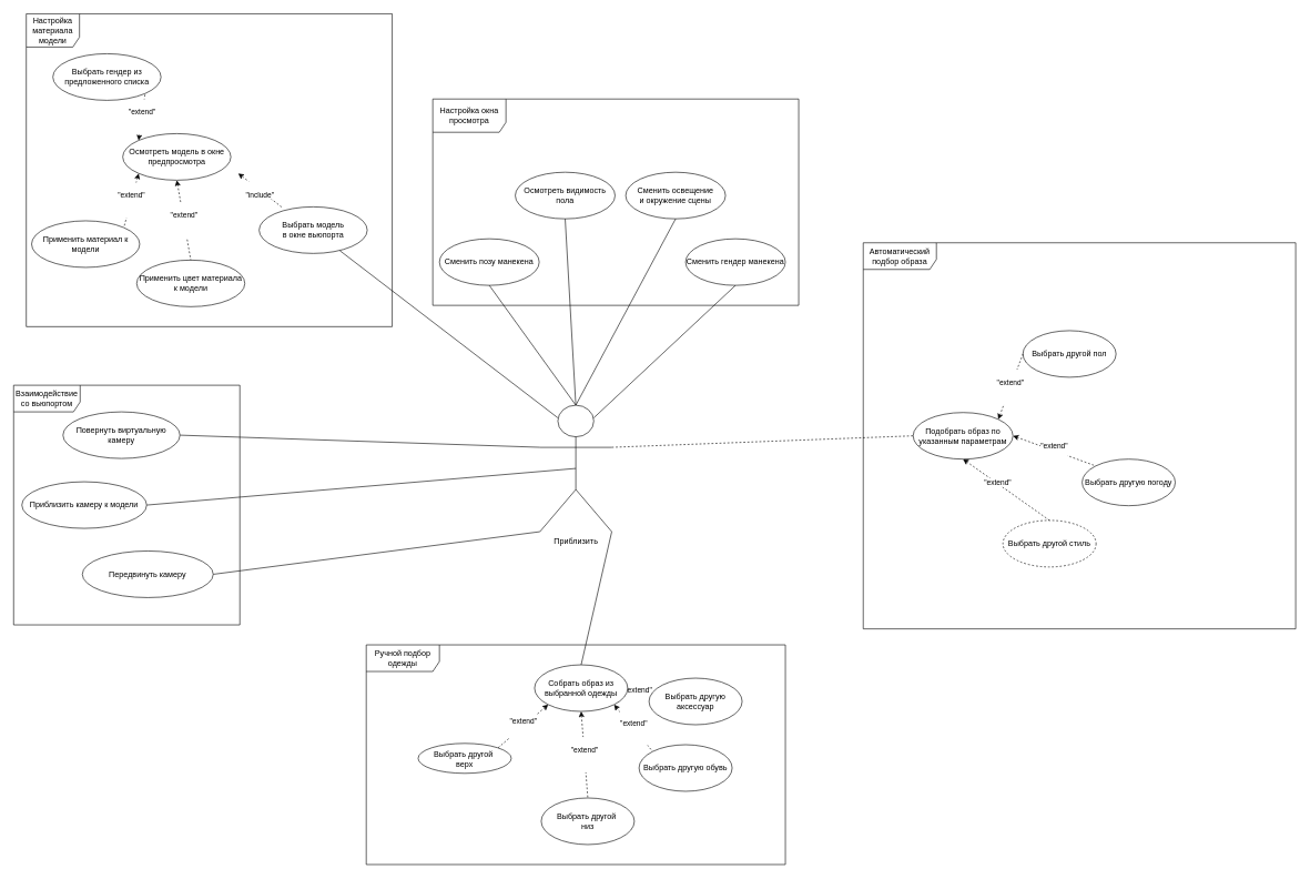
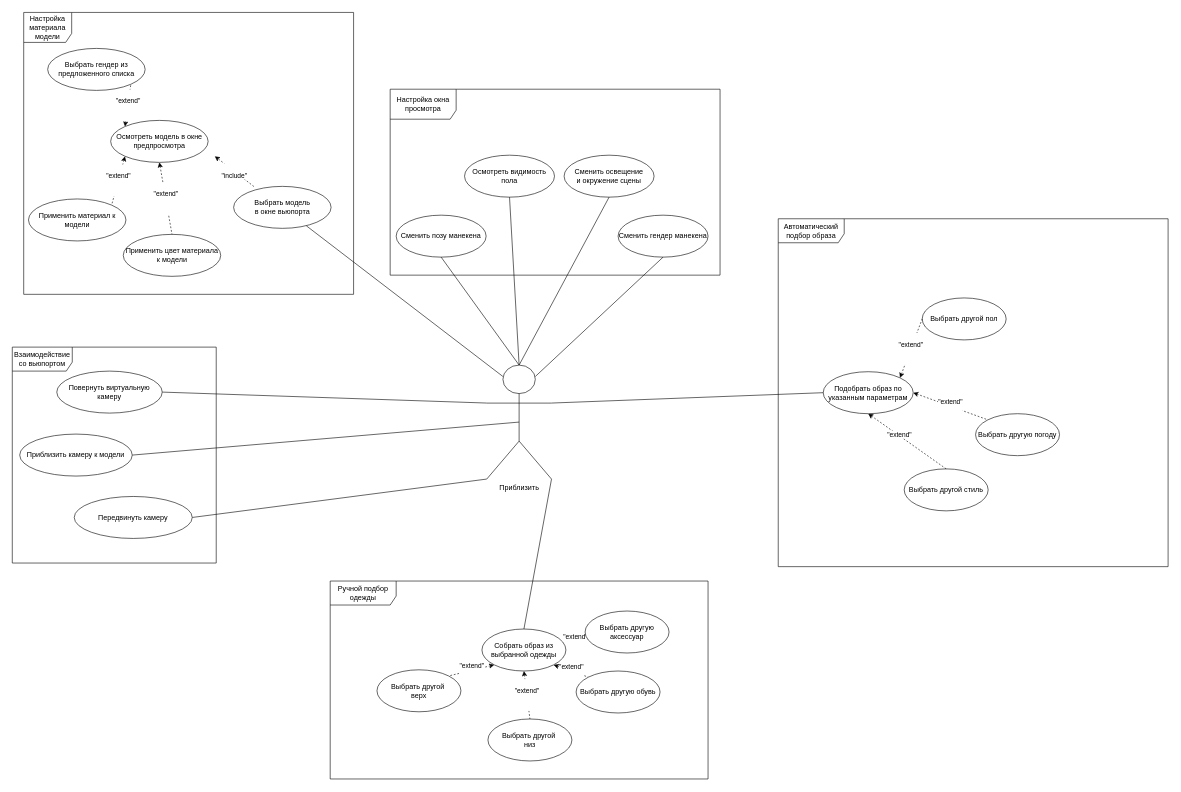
  <mxCell id="0" />
  <mxCell id="1" parent="0" />
  <mxCell id="2" value="Настройка окна просмотра" style="shape=umlFrame;whiteSpace=wrap;html=1;width=110;height=50;container=1;" parent="1" vertex="1"><mxGeometry x="650" y="148" width="550" height="310" as="geometry" /></mxCell>
  <mxCell id="3" value="Осмотреть видимость пола" style="ellipse;whiteSpace=wrap;html=1;" parent="2" vertex="1"><mxGeometry x="124" y="110" width="150" height="70" as="geometry" /></mxCell>
  <mxCell id="4" value="Сменить освещение&lt;br&gt;и окружение сцены" style="ellipse;whiteSpace=wrap;html=1;" parent="2" vertex="1"><mxGeometry x="290" y="110" width="150" height="70" as="geometry" /></mxCell>
  <mxCell id="5" value="Сменить позу манекена" style="ellipse;whiteSpace=wrap;html=1;" parent="2" vertex="1"><mxGeometry x="10" y="210" width="150" height="70" as="geometry" /></mxCell>
  <mxCell id="6" value="Сменить гендер манекена" style="ellipse;whiteSpace=wrap;html=1;" parent="2" vertex="1"><mxGeometry x="380" y="210" width="150" height="70" as="geometry" /></mxCell>
  <mxCell id="7" value="Ручной подбор одежды" style="shape=umlFrame;whiteSpace=wrap;html=1;container=1;width=110;height=40;" parent="1" vertex="1"><mxGeometry x="550" y="968" width="630" height="330" as="geometry" /></mxCell>
  <mxCell id="8" value="&#10;&lt;span style=&quot;color: rgb(0, 0, 0); font-family: Helvetica; font-size: 11px; font-style: normal; font-variant-ligatures: normal; font-variant-caps: normal; font-weight: 400; letter-spacing: normal; orphans: 2; text-align: center; text-indent: 0px; text-transform: none; widows: 2; word-spacing: 0px; -webkit-text-stroke-width: 0px; background-color: rgb(255, 255, 255); text-decoration-thickness: initial; text-decoration-style: initial; text-decoration-color: initial; float: none; display: inline !important;&quot;&gt;&quot;extend&quot;&lt;/span&gt;&#10;&#10;" style="edgeStyle=none;shape=connector;rounded=0;orthogonalLoop=1;jettySize=auto;html=1;exitX=1;exitY=0.5;exitDx=0;exitDy=0;entryX=0;entryY=0.5;entryDx=0;entryDy=0;dashed=1;labelBackgroundColor=default;fontFamily=Helvetica;fontSize=11;fontColor=default;startArrow=classic;startFill=1;endArrow=none;endFill=0;endSize=12;strokeColor=default;" parent="7" source="12" target="13" edge="1"><mxGeometry relative="1" as="geometry" /></mxCell>
  <mxCell id="9" value="&#10;&lt;span style=&quot;color: rgb(0, 0, 0); font-family: Helvetica; font-size: 11px; font-style: normal; font-variant-ligatures: normal; font-variant-caps: normal; font-weight: 400; letter-spacing: normal; orphans: 2; text-align: center; text-indent: 0px; text-transform: none; widows: 2; word-spacing: 0px; -webkit-text-stroke-width: 0px; background-color: rgb(255, 255, 255); text-decoration-thickness: initial; text-decoration-style: initial; text-decoration-color: initial; float: none; display: inline !important;&quot;&gt;&quot;extend&quot;&lt;/span&gt;&#10;&#10;" style="edgeStyle=none;shape=connector;rounded=0;orthogonalLoop=1;jettySize=auto;html=1;exitX=1;exitY=1;exitDx=0;exitDy=0;entryX=0;entryY=0;entryDx=0;entryDy=0;dashed=1;labelBackgroundColor=default;fontFamily=Helvetica;fontSize=11;fontColor=default;startArrow=classic;startFill=1;endArrow=none;endFill=0;endSize=12;strokeColor=default;" parent="7" source="12" target="14" edge="1"><mxGeometry relative="1" as="geometry" /></mxCell>
  <mxCell id="10" value="&#10;&lt;span style=&quot;color: rgb(0, 0, 0); font-family: Helvetica; font-size: 11px; font-style: normal; font-variant-ligatures: normal; font-variant-caps: normal; font-weight: 400; letter-spacing: normal; orphans: 2; text-align: center; text-indent: 0px; text-transform: none; widows: 2; word-spacing: 0px; -webkit-text-stroke-width: 0px; background-color: rgb(255, 255, 255); text-decoration-thickness: initial; text-decoration-style: initial; text-decoration-color: initial; float: none; display: inline !important;&quot;&gt;&quot;extend&quot;&lt;/span&gt;&#10;&#10;" style="edgeStyle=none;shape=connector;rounded=0;orthogonalLoop=1;jettySize=auto;html=1;exitX=0.5;exitY=1;exitDx=0;exitDy=0;entryX=0.5;entryY=0;entryDx=0;entryDy=0;dashed=1;labelBackgroundColor=default;fontFamily=Helvetica;fontSize=11;fontColor=default;startArrow=classic;startFill=1;endArrow=none;endFill=0;endSize=12;strokeColor=default;" parent="7" source="12" target="15" edge="1"><mxGeometry relative="1" as="geometry" /></mxCell>
  <mxCell id="11" value="&#10;&lt;span style=&quot;color: rgb(0, 0, 0); font-family: Helvetica; font-size: 11px; font-style: normal; font-variant-ligatures: normal; font-variant-caps: normal; font-weight: 400; letter-spacing: normal; orphans: 2; text-align: center; text-indent: 0px; text-transform: none; widows: 2; word-spacing: 0px; -webkit-text-stroke-width: 0px; background-color: rgb(255, 255, 255); text-decoration-thickness: initial; text-decoration-style: initial; text-decoration-color: initial; float: none; display: inline !important;&quot;&gt;&quot;extend&quot;&lt;/span&gt;&#10;&#10;" style="edgeStyle=none;shape=connector;rounded=0;orthogonalLoop=1;jettySize=auto;html=1;exitX=0;exitY=1;exitDx=0;exitDy=0;entryX=1;entryY=0;entryDx=0;entryDy=0;dashed=1;labelBackgroundColor=default;fontFamily=Helvetica;fontSize=11;fontColor=default;startArrow=classic;startFill=1;endArrow=none;endFill=0;endSize=12;strokeColor=default;" parent="7" source="12" target="16" edge="1"><mxGeometry relative="1" as="geometry" /></mxCell>
- <mxCell id="12" value="Собрать образ из выбранной одежды" style="ellipse;whiteSpace=wrap;html=1;" parent="7" vertex="1"><mxGeometry x="253" y="30" width="140" height="70" as="geometry" /></mxCell>
+ <mxCell id="12" value="Собрать образ из выбранной одежды" style="ellipse;whiteSpace=wrap;html=1;" parent="7" vertex="1"><mxGeometry x="253" y="80" width="140" height="70" as="geometry" /></mxCell>
  <mxCell id="13" value="Выбрать другую аксессуар" style="ellipse;whiteSpace=wrap;html=1;" parent="7" vertex="1"><mxGeometry x="425" y="50" width="140" height="70" as="geometry" /></mxCell>
  <mxCell id="14" value="Выбрать другую обувь" style="ellipse;whiteSpace=wrap;html=1;" parent="7" vertex="1"><mxGeometry x="410" y="150" width="140" height="70" as="geometry" /></mxCell>
  <mxCell id="15" value="Выбрать другой&amp;nbsp;&lt;br&gt;низ" style="ellipse;whiteSpace=wrap;html=1;" parent="7" vertex="1"><mxGeometry x="263" y="230" width="140" height="70" as="geometry" /></mxCell>
- <mxCell id="16" value="Выбрать другой&amp;nbsp;&lt;br&gt;верх" style="ellipse;whiteSpace=wrap;html=1;" parent="7" vertex="1"><mxGeometry x="78" y="148" width="140" height="45" as="geometry" /></mxCell>
+ <mxCell id="16" value="Выбрать другой&amp;nbsp;&lt;br&gt;верх" style="ellipse;whiteSpace=wrap;html=1;" parent="7" vertex="1"><mxGeometry x="78" y="148" width="140" height="70" as="geometry" /></mxCell>
  <mxCell id="17" value="Автоматический подбор образа" style="shape=umlFrame;whiteSpace=wrap;html=1;width=110;height=40;container=1;" parent="1" vertex="1"><mxGeometry x="1297" y="364" width="650" height="580" as="geometry" /></mxCell>
  <mxCell id="18" value="Выбрать другой пол" style="ellipse;whiteSpace=wrap;html=1;" parent="17" vertex="1"><mxGeometry x="240" y="132" width="140" height="70" as="geometry" /></mxCell>
  <mxCell id="19" value="Выбрать другую погоду" style="ellipse;whiteSpace=wrap;html=1;" parent="17" vertex="1"><mxGeometry x="329" y="325" width="140" height="70" as="geometry" /></mxCell>
- <mxCell id="20" value="Выбрать другой стиль" style="ellipse;whiteSpace=wrap;html=1;dashed=1;" parent="17" vertex="1"><mxGeometry x="210" y="417" width="140" height="70" as="geometry" /></mxCell>
+ <mxCell id="20" value="Выбрать другой стиль" style="ellipse;whiteSpace=wrap;html=1;" parent="17" vertex="1"><mxGeometry x="210" y="417" width="140" height="70" as="geometry" /></mxCell>
  <mxCell id="21" value="&#10;&lt;span style=&quot;color: rgb(0, 0, 0); font-family: Helvetica; font-size: 11px; font-style: normal; font-variant-ligatures: normal; font-variant-caps: normal; font-weight: 400; letter-spacing: normal; orphans: 2; text-align: center; text-indent: 0px; text-transform: none; widows: 2; word-spacing: 0px; -webkit-text-stroke-width: 0px; background-color: rgb(255, 255, 255); text-decoration-thickness: initial; text-decoration-style: initial; text-decoration-color: initial; float: none; display: inline !important;&quot;&gt;&quot;extend&quot;&lt;/span&gt;&#10;&#10;" style="edgeStyle=none;shape=connector;rounded=0;orthogonalLoop=1;jettySize=auto;html=1;exitX=1;exitY=0;exitDx=0;exitDy=0;entryX=0;entryY=0.5;entryDx=0;entryDy=0;dashed=1;labelBackgroundColor=default;fontFamily=Helvetica;fontSize=11;fontColor=default;endArrow=none;endSize=12;strokeColor=default;startArrow=classic;startFill=1;endFill=0;" parent="17" source="25" target="18" edge="1"><mxGeometry relative="1" as="geometry" /></mxCell>
  <mxCell id="22" value="&#10;&lt;span style=&quot;color: rgb(0, 0, 0); font-family: Helvetica; font-size: 11px; font-style: normal; font-variant-ligatures: normal; font-variant-caps: normal; font-weight: 400; letter-spacing: normal; orphans: 2; text-align: center; text-indent: 0px; text-transform: none; widows: 2; word-spacing: 0px; -webkit-text-stroke-width: 0px; background-color: rgb(255, 255, 255); text-decoration-thickness: initial; text-decoration-style: initial; text-decoration-color: initial; float: none; display: inline !important;&quot;&gt;&quot;extend&quot;&lt;/span&gt;&#10;&#10;" style="edgeStyle=none;shape=connector;rounded=0;orthogonalLoop=1;jettySize=auto;html=1;exitX=1;exitY=0.5;exitDx=0;exitDy=0;entryX=0;entryY=0;entryDx=0;entryDy=0;dashed=1;labelBackgroundColor=default;fontFamily=Helvetica;fontSize=11;fontColor=default;endArrow=none;endSize=12;strokeColor=default;startArrow=classic;startFill=1;endFill=0;" parent="17" source="25" target="19" edge="1"><mxGeometry relative="1" as="geometry" /></mxCell>
  <mxCell id="23" style="edgeStyle=none;shape=connector;rounded=0;orthogonalLoop=1;jettySize=auto;html=1;exitX=0.5;exitY=1;exitDx=0;exitDy=0;entryX=0.5;entryY=0;entryDx=0;entryDy=0;dashed=1;labelBackgroundColor=default;fontFamily=Helvetica;fontSize=11;fontColor=default;endArrow=none;endSize=12;strokeColor=default;startArrow=classic;startFill=1;endFill=0;" parent="17" source="25" target="20" edge="1"><mxGeometry relative="1" as="geometry" /></mxCell>
  <mxCell id="24" value="&quot;extend&quot;" style="edgeLabel;html=1;align=center;verticalAlign=middle;resizable=0;points=[];fontSize=11;fontFamily=Helvetica;fontColor=default;" parent="23" vertex="1" connectable="0"><mxGeometry x="-0.224" y="1" relative="1" as="geometry"><mxPoint as="offset" /></mxGeometry></mxCell>
  <mxCell id="25" value="Подобрать образ по указанным параметрам" style="ellipse;whiteSpace=wrap;html=1;" parent="17" vertex="1"><mxGeometry x="75" y="255" width="150" height="70" as="geometry" /></mxCell>
- <mxCell id="26" style="rounded=0;orthogonalLoop=1;jettySize=auto;html=1;exitX=1;exitY=0.333;exitDx=0;exitDy=0;exitPerimeter=0;entryX=0;entryY=0.5;entryDx=0;entryDy=0;endArrow=none;endFill=0;dashed=1;" parent="1" source="36" target="25" edge="1"><mxGeometry relative="1" as="geometry" /></mxCell>
+ <mxCell id="26" style="rounded=0;orthogonalLoop=1;jettySize=auto;html=1;exitX=1;exitY=0.333;exitDx=0;exitDy=0;exitPerimeter=0;entryX=0;entryY=0.5;entryDx=0;entryDy=0;endArrow=none;endFill=0;" parent="1" source="36" target="25" edge="1"><mxGeometry relative="1" as="geometry" /></mxCell>
  <mxCell id="27" style="edgeStyle=none;shape=connector;rounded=0;orthogonalLoop=1;jettySize=auto;html=1;exitX=0.75;exitY=0.1;exitDx=0;exitDy=0;exitPerimeter=0;entryX=0.5;entryY=1;entryDx=0;entryDy=0;labelBackgroundColor=default;fontFamily=Helvetica;fontSize=11;fontColor=default;endArrow=none;endFill=0;strokeColor=default;" parent="1" source="36" target="6" edge="1"><mxGeometry relative="1" as="geometry" /></mxCell>
  <mxCell id="28" style="edgeStyle=none;shape=connector;rounded=0;orthogonalLoop=1;jettySize=auto;html=1;exitX=0.5;exitY=0;exitDx=0;exitDy=0;exitPerimeter=0;entryX=0.5;entryY=1;entryDx=0;entryDy=0;labelBackgroundColor=default;fontFamily=Helvetica;fontSize=11;fontColor=default;endArrow=none;endFill=0;strokeColor=default;" parent="1" source="36" target="4" edge="1"><mxGeometry relative="1" as="geometry" /></mxCell>
  <mxCell id="29" style="edgeStyle=none;shape=connector;rounded=0;orthogonalLoop=1;jettySize=auto;html=1;exitX=0.5;exitY=0;exitDx=0;exitDy=0;exitPerimeter=0;entryX=0.5;entryY=1;entryDx=0;entryDy=0;labelBackgroundColor=default;fontFamily=Helvetica;fontSize=11;fontColor=default;endArrow=none;endFill=0;strokeColor=default;" parent="1" source="36" target="3" edge="1"><mxGeometry relative="1" as="geometry" /></mxCell>
  <mxCell id="30" style="edgeStyle=none;shape=connector;rounded=0;orthogonalLoop=1;jettySize=auto;html=1;exitX=1;exitY=1;exitDx=0;exitDy=0;exitPerimeter=0;entryX=0.5;entryY=0;entryDx=0;entryDy=0;labelBackgroundColor=default;fontFamily=Helvetica;fontSize=11;fontColor=default;endArrow=none;endFill=0;strokeColor=default;" parent="1" source="36" target="12" edge="1"><mxGeometry relative="1" as="geometry" /></mxCell>
  <mxCell id="31" style="edgeStyle=none;shape=connector;rounded=0;orthogonalLoop=1;jettySize=auto;html=1;exitX=0;exitY=1;exitDx=0;exitDy=0;exitPerimeter=0;entryX=1;entryY=0.5;entryDx=0;entryDy=0;labelBackgroundColor=default;fontFamily=Helvetica;fontSize=11;fontColor=default;endArrow=none;endFill=0;strokeColor=default;" parent="1" source="36" target="50" edge="1"><mxGeometry relative="1" as="geometry" /></mxCell>
  <mxCell id="32" style="edgeStyle=none;shape=connector;rounded=0;orthogonalLoop=1;jettySize=auto;html=1;exitX=0.5;exitY=0.5;exitDx=0;exitDy=0;exitPerimeter=0;entryX=1;entryY=0.5;entryDx=0;entryDy=0;labelBackgroundColor=default;fontFamily=Helvetica;fontSize=11;fontColor=default;endArrow=none;endFill=0;strokeColor=default;" parent="1" source="36" target="49" edge="1"><mxGeometry relative="1" as="geometry" /></mxCell>
  <mxCell id="33" style="edgeStyle=none;shape=connector;rounded=0;orthogonalLoop=1;jettySize=auto;html=1;exitX=0;exitY=0.333;exitDx=0;exitDy=0;exitPerimeter=0;entryX=1;entryY=0.5;entryDx=0;entryDy=0;labelBackgroundColor=default;fontFamily=Helvetica;fontSize=11;fontColor=default;endArrow=none;endFill=0;strokeColor=default;" parent="1" source="36" target="48" edge="1"><mxGeometry relative="1" as="geometry" /></mxCell>
  <mxCell id="34" style="edgeStyle=none;shape=connector;rounded=0;orthogonalLoop=1;jettySize=auto;html=1;exitX=0.5;exitY=0;exitDx=0;exitDy=0;exitPerimeter=0;entryX=0.5;entryY=1;entryDx=0;entryDy=0;labelBackgroundColor=default;fontFamily=Helvetica;fontSize=11;fontColor=default;endArrow=none;endFill=0;strokeColor=default;" parent="1" source="36" target="5" edge="1"><mxGeometry relative="1" as="geometry" /></mxCell>
  <mxCell id="35" style="edgeStyle=none;shape=connector;rounded=0;orthogonalLoop=1;jettySize=auto;html=1;exitX=0.25;exitY=0.1;exitDx=0;exitDy=0;exitPerimeter=0;labelBackgroundColor=default;fontFamily=Helvetica;fontSize=11;fontColor=default;endArrow=none;endFill=0;strokeColor=default;" parent="1" source="36" target="38" edge="1"><mxGeometry relative="1" as="geometry" /></mxCell>
  <mxCell id="36" value="Приблизить" style="shape=umlActor;verticalLabelPosition=bottom;verticalAlign=top;html=1;" parent="1" vertex="1"><mxGeometry x="811" y="608" width="108" height="190" as="geometry" /></mxCell>
  <mxCell id="37" value="Настройка материала модели" style="shape=umlFrame;whiteSpace=wrap;html=1;width=80;height=50;container=1;" parent="1" vertex="1"><mxGeometry x="39" y="20" width="550" height="470" as="geometry" /></mxCell>
  <mxCell id="38" value="Выбрать модель&lt;br&gt;в окне вьюпорта" style="ellipse;whiteSpace=wrap;html=1;" parent="37" vertex="1"><mxGeometry x="350" y="290" width="162.5" height="70" as="geometry" /></mxCell>
  <mxCell id="39" value="Применить материал к модели" style="ellipse;whiteSpace=wrap;html=1;" parent="37" vertex="1"><mxGeometry x="8" y="311" width="162.5" height="70" as="geometry" /></mxCell>
  <mxCell id="40" value="Выбрать гендер из предложенного списка" style="ellipse;whiteSpace=wrap;html=1;" parent="37" vertex="1"><mxGeometry x="40" y="60" width="162.5" height="70" as="geometry" /></mxCell>
  <mxCell id="41" value="&lt;br&gt;&lt;span style=&quot;color: rgb(0, 0, 0); font-family: Helvetica; font-size: 11px; font-style: normal; font-variant-ligatures: normal; font-variant-caps: normal; font-weight: 400; letter-spacing: normal; orphans: 2; text-align: center; text-indent: 0px; text-transform: none; widows: 2; word-spacing: 0px; -webkit-text-stroke-width: 0px; background-color: rgb(255, 255, 255); text-decoration-thickness: initial; text-decoration-style: initial; text-decoration-color: initial; float: none; display: inline !important;&quot;&gt;&quot;include&quot;&lt;/span&gt;&lt;br&gt;" style="edgeStyle=none;shape=connector;rounded=0;orthogonalLoop=1;jettySize=auto;html=1;entryX=1;entryY=1;entryDx=0;entryDy=0;dashed=1;labelBackgroundColor=default;fontFamily=Helvetica;fontSize=11;fontColor=default;endArrow=classic;endSize=6;strokeColor=default;exitX=0;exitY=0;exitDx=0;exitDy=0;endFill=1;startSize=0;targetPerimeterSpacing=0;sourcePerimeterSpacing=0;" parent="37" edge="1"><mxGeometry relative="1" as="geometry"><mxPoint x="383.815" y="290.244" as="sourcePoint" /><mxPoint x="318.685" y="239.756" as="targetPoint" /></mxGeometry></mxCell>
  <mxCell id="42" value="&#10;&lt;span style=&quot;color: rgb(0, 0, 0); font-family: Helvetica; font-size: 11px; font-style: normal; font-variant-ligatures: normal; font-variant-caps: normal; font-weight: 400; letter-spacing: normal; orphans: 2; text-align: center; text-indent: 0px; text-transform: none; widows: 2; word-spacing: 0px; -webkit-text-stroke-width: 0px; background-color: rgb(255, 255, 255); text-decoration-thickness: initial; text-decoration-style: initial; text-decoration-color: initial; float: none; display: inline !important;&quot;&gt;&quot;extend&quot;&lt;/span&gt;&#10;&#10;" style="edgeStyle=none;shape=connector;rounded=0;orthogonalLoop=1;jettySize=auto;html=1;exitX=0;exitY=0;exitDx=0;exitDy=0;entryX=1;entryY=1;entryDx=0;entryDy=0;dashed=1;labelBackgroundColor=default;fontFamily=Helvetica;fontSize=11;fontColor=default;startArrow=classic;startFill=1;endArrow=none;endFill=0;endSize=12;strokeColor=default;" parent="37" source="44" target="40" edge="1"><mxGeometry relative="1" as="geometry" /></mxCell>
  <mxCell id="43" value="&#10;&lt;span style=&quot;color: rgb(0, 0, 0); font-family: Helvetica; font-size: 11px; font-style: normal; font-variant-ligatures: normal; font-variant-caps: normal; font-weight: 400; letter-spacing: normal; orphans: 2; text-align: center; text-indent: 0px; text-transform: none; widows: 2; word-spacing: 0px; -webkit-text-stroke-width: 0px; background-color: rgb(255, 255, 255); text-decoration-thickness: initial; text-decoration-style: initial; text-decoration-color: initial; float: none; display: inline !important;&quot;&gt;&quot;extend&quot;&lt;/span&gt;&#10;&#10;" style="edgeStyle=none;shape=connector;rounded=0;orthogonalLoop=1;jettySize=auto;html=1;exitX=0;exitY=1;exitDx=0;exitDy=0;entryX=1;entryY=0;entryDx=0;entryDy=0;dashed=1;labelBackgroundColor=default;fontFamily=Helvetica;fontSize=11;fontColor=default;startArrow=classic;startFill=1;endArrow=none;endFill=0;endSize=12;strokeColor=default;" parent="37" source="44" target="39" edge="1"><mxGeometry relative="1" as="geometry" /></mxCell>
  <mxCell id="44" value="Осмотреть модель в окне предпросмотра" style="ellipse;whiteSpace=wrap;html=1;" parent="37" vertex="1"><mxGeometry x="145" y="180" width="162.5" height="70" as="geometry" /></mxCell>
  <mxCell id="45" value="Применить цвет материала к модели" style="ellipse;whiteSpace=wrap;html=1;" parent="37" vertex="1"><mxGeometry x="166" y="370" width="162.5" height="70" as="geometry" /></mxCell>
  <mxCell id="46" value="&#10;&lt;span style=&quot;color: rgb(0, 0, 0); font-family: Helvetica; font-size: 11px; font-style: normal; font-variant-ligatures: normal; font-variant-caps: normal; font-weight: 400; letter-spacing: normal; orphans: 2; text-align: center; text-indent: 0px; text-transform: none; widows: 2; word-spacing: 0px; -webkit-text-stroke-width: 0px; background-color: rgb(255, 255, 255); text-decoration-thickness: initial; text-decoration-style: initial; text-decoration-color: initial; float: none; display: inline !important;&quot;&gt;&quot;extend&quot;&lt;/span&gt;&#10;&#10;" style="edgeStyle=none;shape=connector;rounded=0;orthogonalLoop=1;jettySize=auto;html=1;exitX=0.5;exitY=1;exitDx=0;exitDy=0;entryX=0.5;entryY=0;entryDx=0;entryDy=0;dashed=1;labelBackgroundColor=default;fontFamily=Helvetica;fontSize=11;fontColor=default;startArrow=classic;startFill=1;endArrow=none;endFill=0;endSize=12;strokeColor=default;" parent="37" source="44" target="45" edge="1"><mxGeometry relative="1" as="geometry"><mxPoint x="330" y="280" as="sourcePoint" /></mxGeometry></mxCell>
  <mxCell id="47" value="Взаимодействие со вьюпортом" style="shape=umlFrame;whiteSpace=wrap;html=1;width=100;height=40;container=1;" parent="1" vertex="1"><mxGeometry x="20" y="578" width="340" height="360" as="geometry" /></mxCell>
  <mxCell id="48" value="Повернуть виртуальную камеру" style="ellipse;whiteSpace=wrap;html=1;" parent="47" vertex="1"><mxGeometry x="74.18" y="40" width="175.82" height="70" as="geometry" /></mxCell>
  <mxCell id="49" value="Приблизить камеру к модели" style="ellipse;whiteSpace=wrap;html=1;" parent="47" vertex="1"><mxGeometry x="12.36" y="145" width="187.64" height="70" as="geometry" /></mxCell>
  <mxCell id="50" value="Передвинуть камеру" style="ellipse;whiteSpace=wrap;html=1;" parent="47" vertex="1"><mxGeometry x="103.24" y="249" width="196.76" height="70" as="geometry" /></mxCell>
